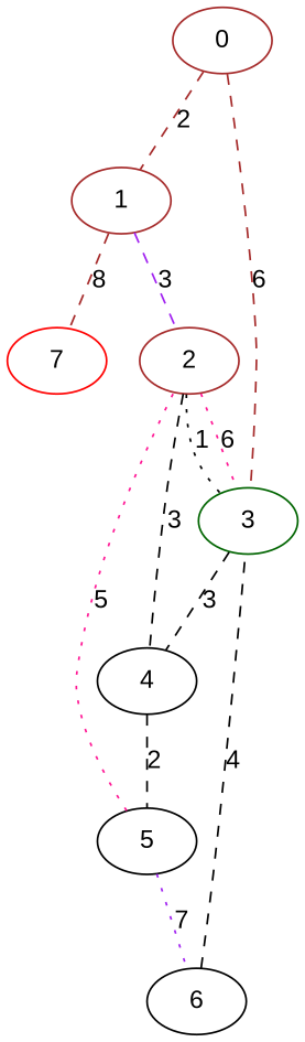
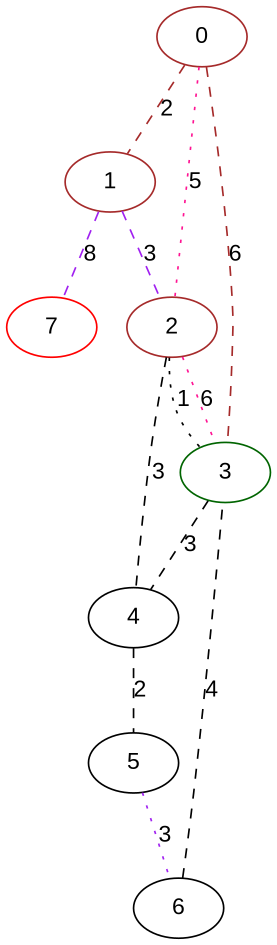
  graph {
    fontname="Liberation Sans"
    node [color=brown fontname="Liberation Sans" weight=1]
    edge [color=black fontname="Liberation Sans" style=dashed]
    0 [weight=2]
    1
    2
    3 [color=darkgreen]
    7 [color=red weight=4]
    4 [color=black]
    5 [color=black]
    6 [color=black]
    0 -- 1 [color=brown label=2]
-   5 -- 2 [color=deeppink label=5 style=dotted]
+   0 -- 2 [color=deeppink label=5 style=dotted]
    0 -- 3 [color=brown label=6]
    1 -- 2 [color=purple label=3]
-   1 -- 7 [color=brown label=8]
+   1 -- 7 [color=purple label=8]
    2 -- 3 [label=1 style=dotted]
    2 -- 3 [color=deeppink label=6 style=dotted]
    2 -- 4 [label=3]
    3 -- 4 [label=3]
    4 -- 5 [label=2]
-   5 -- 6 [color=purple label=7 style=dotted]
+   5 -- 6 [color=purple label=3 style=dotted]
    6 -- 3 [label=4]
  }
